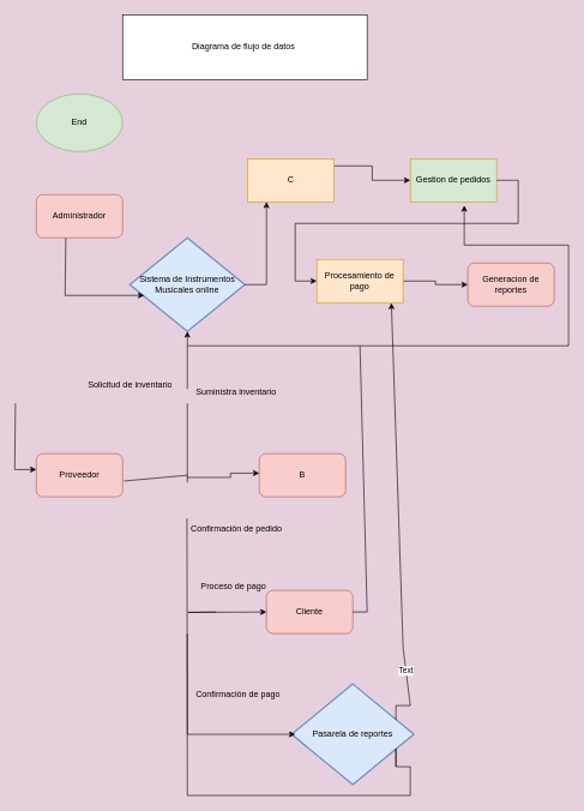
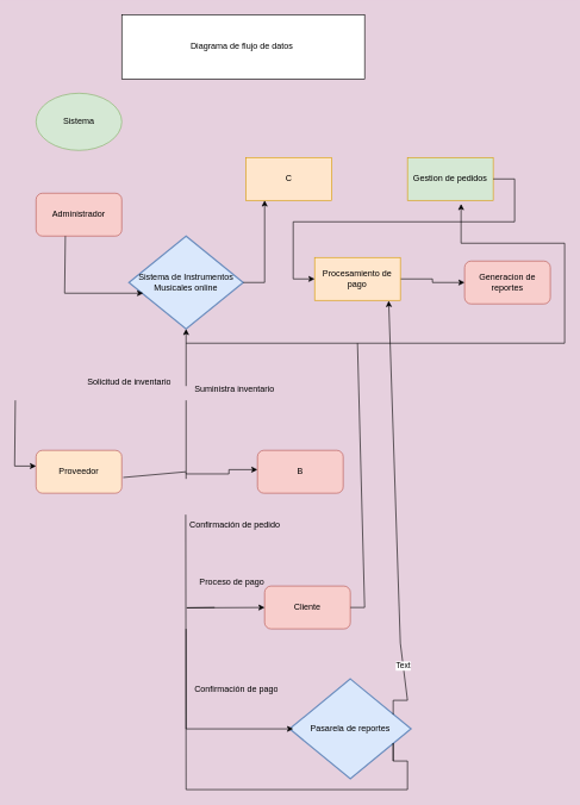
  <mxCell id="0" value="" />
  <mxCell id="1" parent="0" />
- <mxCell id="2" value="End" style="ellipse;whiteSpace=wrap;html=1;fillColor=#d5e8d4;strokeColor=#82b366;" parent="1" vertex="1"><mxGeometry x="50" y="130" width="120" height="80" as="geometry" /></mxCell>
+ <mxCell id="2" value="Sistema" style="ellipse;whiteSpace=wrap;html=1;fillColor=#d5e8d4;strokeColor=#82b366;" parent="1" vertex="1"><mxGeometry x="50" y="130" width="120" height="80" as="geometry" /></mxCell>
  <mxCell id="3" value="Sistema de Instrumentos Musicales online" style="strokeWidth=2;html=1;shape=mxgraph.flowchart.decision;whiteSpace=wrap;fillColor=#dae8fc;strokeColor=#6c8ebf;" parent="1" vertex="1"><mxGeometry x="180" y="330" width="160" height="130" as="geometry" /></mxCell>
  <mxCell id="4" value="Pasarela de reportes" style="strokeWidth=2;html=1;shape=mxgraph.flowchart.decision;whiteSpace=wrap;fillColor=#dae8fc;strokeColor=#6c8ebf;" parent="1" vertex="1"><mxGeometry x="405" y="950" width="170" height="140" as="geometry" /></mxCell>
- <mxCell id="5" value="" style="edgeStyle=orthogonalEdgeStyle;rounded=0;orthogonalLoop=1;jettySize=auto;html=1;" edge="1" parent="1" source="6" target="7"><mxGeometry relative="1" as="geometry"><Array as="points"><mxPoint x="517" y="230" /><mxPoint x="517" y="250" /></Array></mxGeometry></mxCell>
  <mxCell id="6" value="C" style="rounded=0;whiteSpace=wrap;html=1;fillColor=#ffe6cc;strokeColor=#d79b00;" parent="1" vertex="1"><mxGeometry x="344" y="220" width="120" height="60" as="geometry" /></mxCell>
  <mxCell id="7" value="Gestion de pedidos" style="rounded=0;whiteSpace=wrap;html=1;fillColor=#d5e8d4;strokeColor=#d79b00;" parent="1" vertex="1"><mxGeometry x="570" y="220" width="120" height="60" as="geometry" /></mxCell>
  <mxCell id="8" value="" style="edgeStyle=orthogonalEdgeStyle;rounded=0;orthogonalLoop=1;jettySize=auto;html=1;" edge="1" parent="1" source="9" target="15"><mxGeometry relative="1" as="geometry" /></mxCell>
  <mxCell id="9" value="Procesamiento de pago" style="rounded=0;whiteSpace=wrap;html=1;fillColor=#ffe6cc;strokeColor=#d79b00;" parent="1" vertex="1"><mxGeometry x="440" y="360" width="120" height="60" as="geometry" /></mxCell>
  <mxCell id="10" value="Administrador" style="rounded=1;whiteSpace=wrap;html=1;fillColor=#f8cecc;strokeColor=#b85450;" parent="1" vertex="1"><mxGeometry x="50" y="270" width="120" height="60" as="geometry" /></mxCell>
- <mxCell id="11" value="Proveedor" style="rounded=1;whiteSpace=wrap;html=1;fillColor=#f8cecc;strokeColor=#b85450;" parent="1" vertex="1"><mxGeometry x="50" y="630" width="120" height="60" as="geometry" /></mxCell>
+ <mxCell id="11" value="Proveedor" style="rounded=1;whiteSpace=wrap;html=1;fillColor=#ffe6cc;strokeColor=#b85450;" parent="1" vertex="1"><mxGeometry x="50" y="630" width="120" height="60" as="geometry" /></mxCell>
  <mxCell id="12" value="Cliente" style="rounded=1;whiteSpace=wrap;html=1;fillColor=#f8cecc;strokeColor=#b85450;" parent="1" vertex="1"><mxGeometry x="370" y="820" width="120" height="60" as="geometry" /></mxCell>
  <mxCell id="13" value="" style="edgeStyle=orthogonalEdgeStyle;rounded=0;orthogonalLoop=1;jettySize=auto;html=1;entryX=0;entryY=0.25;entryDx=0;entryDy=0;" edge="1" parent="1"><mxGeometry relative="1" as="geometry"><mxPoint x="260" y="662" as="sourcePoint" /><mxPoint x="360" y="657" as="targetPoint" /><Array as="points"><mxPoint x="260" y="663" /><mxPoint x="320" y="663" /><mxPoint x="320" y="657" /></Array></mxGeometry></mxCell>
  <mxCell id="14" value="B" style="rounded=1;whiteSpace=wrap;html=1;fillColor=#f8cecc;strokeColor=#b85450;" parent="1" vertex="1"><mxGeometry x="360" y="630" width="120" height="60" as="geometry" /></mxCell>
  <mxCell id="15" value="Generacion de reportes" style="rounded=1;whiteSpace=wrap;html=1;fillColor=#f8cecc;strokeColor=#b85450;" parent="1" vertex="1"><mxGeometry x="650" y="365" width="120" height="60" as="geometry" /></mxCell>
  <mxCell id="16" value="" style="endArrow=classic;html=1;rounded=0;exitX=0.342;exitY=1;exitDx=0;exitDy=0;exitPerimeter=0;" parent="1" source="10" edge="1"><mxGeometry relative="1" as="geometry"><mxPoint x="40" y="410" as="sourcePoint" /><mxPoint x="200" y="410" as="targetPoint" /><Array as="points"><mxPoint x="90" y="410" /></Array></mxGeometry></mxCell>
  <mxCell id="17" value="" style="endArrow=classic;html=1;rounded=0;exitX=1;exitY=0.5;exitDx=0;exitDy=0;exitPerimeter=0;" parent="1" source="3" edge="1"><mxGeometry relative="1" as="geometry"><mxPoint x="101" y="340" as="sourcePoint" /><mxPoint x="370" y="280" as="targetPoint" /><Array as="points"><mxPoint x="370" y="395" /></Array></mxGeometry></mxCell>
  <mxCell id="18" value="" style="endArrow=classic;html=1;rounded=0;exitX=1;exitY=0.5;exitDx=0;exitDy=0;entryX=0;entryY=0.5;entryDx=0;entryDy=0;" edge="1" parent="1" source="7" target="9"><mxGeometry relative="1" as="geometry"><mxPoint x="101" y="340" as="sourcePoint" /><mxPoint x="460" y="350" as="targetPoint" /><Array as="points"><mxPoint x="690" y="250" /><mxPoint x="720" y="250" /><mxPoint x="720" y="310" /><mxPoint x="410" y="310" /><mxPoint x="410" y="390" /></Array></mxGeometry></mxCell>
  <mxCell id="19" value="" style="edgeStyle=orthogonalEdgeStyle;rounded=0;orthogonalLoop=1;jettySize=auto;html=1;entryX=0.625;entryY=1.083;entryDx=0;entryDy=0;entryPerimeter=0;" edge="1" parent="1" target="7"><mxGeometry relative="1" as="geometry"><mxPoint x="260" y="480" as="sourcePoint" /><mxPoint x="620" y="470" as="targetPoint" /><Array as="points"><mxPoint x="790" y="480" /><mxPoint x="790" y="340" /><mxPoint x="645" y="340" /></Array></mxGeometry></mxCell>
  <mxCell id="20" value="" style="endArrow=classic;html=1;rounded=0;entryX=0.5;entryY=1;entryDx=0;entryDy=0;entryPerimeter=0;" edge="1" parent="1" target="3"><mxGeometry relative="1" as="geometry"><mxPoint x="260" y="540" as="sourcePoint" /><mxPoint x="260" y="540" as="targetPoint" /><Array as="points" /></mxGeometry></mxCell>
  <mxCell id="21" value="" style="endArrow=classic;html=1;rounded=0;" edge="1" parent="1"><mxGeometry relative="1" as="geometry"><mxPoint x="300" y="850" as="sourcePoint" /><mxPoint x="370" y="850" as="targetPoint" /><Array as="points"><mxPoint x="261" y="850.5" /></Array></mxGeometry></mxCell>
  <mxCell id="22" value="&lt;h1 style=&quot;margin-top: 0px;&quot;&gt;&lt;span style=&quot;font-weight: normal;&quot;&gt;&lt;font style=&quot;font-size: 12px;&quot;&gt;Solicitud de inventario&lt;/font&gt;&lt;/span&gt;&lt;/h1&gt;" style="text;html=1;whiteSpace=wrap;overflow=hidden;rounded=0;" vertex="1" parent="1"><mxGeometry x="120" y="510" width="130" height="40" as="geometry" /></mxCell>
  <mxCell id="23" value="&lt;h1 style=&quot;margin-top: 0px;&quot;&gt;&lt;span style=&quot;font-weight: normal;&quot;&gt;&lt;font style=&quot;font-size: 12px;&quot;&gt;Suministra inventario&lt;/font&gt;&lt;/span&gt;&lt;/h1&gt;" style="text;html=1;whiteSpace=wrap;overflow=hidden;rounded=0;" vertex="1" parent="1"><mxGeometry x="270" y="520" width="120" height="30" as="geometry" /></mxCell>
  <mxCell id="24" value="" style="endArrow=classic;html=1;rounded=0;exitX=0.342;exitY=1;exitDx=0;exitDy=0;exitPerimeter=0;entryX=0;entryY=0.367;entryDx=0;entryDy=0;entryPerimeter=0;" edge="1" parent="1" target="11"><mxGeometry relative="1" as="geometry"><mxPoint x="21" y="560" as="sourcePoint" /><mxPoint x="20" y="660" as="targetPoint" /><Array as="points"><mxPoint x="20" y="652" /></Array></mxGeometry></mxCell>
  <mxCell id="25" value="" style="endArrow=none;html=1;rounded=0;" edge="1" parent="1"><mxGeometry width="50" height="50" relative="1" as="geometry"><mxPoint x="260" y="670" as="sourcePoint" /><mxPoint x="260" y="560" as="targetPoint" /></mxGeometry></mxCell>
  <mxCell id="26" value="" style="endArrow=none;html=1;rounded=0;entryX=1.017;entryY=0.633;entryDx=0;entryDy=0;entryPerimeter=0;" edge="1" parent="1" target="11"><mxGeometry width="50" height="50" relative="1" as="geometry"><mxPoint x="260" y="660" as="sourcePoint" /><mxPoint x="230" y="605" as="targetPoint" /></mxGeometry></mxCell>
  <mxCell id="27" value="&lt;h1 style=&quot;margin-top: 0px;&quot;&gt;&lt;span style=&quot;font-size: 12px; font-weight: 400;&quot;&gt;Confirmación de pedido&lt;/span&gt;&lt;/h1&gt;" style="text;html=1;whiteSpace=wrap;overflow=hidden;rounded=0;" vertex="1" parent="1"><mxGeometry x="263" y="710" width="134" height="40" as="geometry" /></mxCell>
  <mxCell id="28" value="&lt;h1 style=&quot;margin-top: 0px;&quot;&gt;&lt;span style=&quot;font-size: 12px; font-weight: 400;&quot;&gt;Proceso de pago&lt;/span&gt;&lt;/h1&gt;" style="text;html=1;whiteSpace=wrap;overflow=hidden;rounded=0;" vertex="1" parent="1"><mxGeometry x="277" y="790" width="134" height="40" as="geometry" /></mxCell>
  <mxCell id="29" value="" style="endArrow=none;html=1;rounded=0;" edge="1" parent="1"><mxGeometry width="50" height="50" relative="1" as="geometry"><mxPoint x="550" y="1065" as="sourcePoint" /><mxPoint x="259.5" y="720" as="targetPoint" /><Array as="points"><mxPoint x="550" y="1040" /><mxPoint x="550" y="1065" /><mxPoint x="570" y="1065" /><mxPoint x="570" y="1105" /><mxPoint x="260" y="1105" /></Array></mxGeometry></mxCell>
  <mxCell id="30" value="" style="endArrow=none;html=1;rounded=0;exitX=1;exitY=0.5;exitDx=0;exitDy=0;" edge="1" parent="1" source="12"><mxGeometry width="50" height="50" relative="1" as="geometry"><mxPoint x="500" y="850" as="sourcePoint" /><mxPoint x="500" y="480" as="targetPoint" /><Array as="points"><mxPoint x="510" y="850" /></Array></mxGeometry></mxCell>
  <mxCell id="31" value="" style="endArrow=classic;html=1;rounded=0;" edge="1" parent="1"><mxGeometry relative="1" as="geometry"><mxPoint x="260" y="880" as="sourcePoint" /><mxPoint x="410" y="1020" as="targetPoint" /><Array as="points"><mxPoint x="260" y="1020" /></Array></mxGeometry></mxCell>
  <mxCell id="32" value="" style="endArrow=none;html=1;rounded=0;" edge="1" parent="1"><mxGeometry width="50" height="50" relative="1" as="geometry"><mxPoint x="550" y="1000" as="sourcePoint" /><mxPoint x="560" y="900" as="targetPoint" /><Array as="points"><mxPoint x="550" y="980" /><mxPoint x="570" y="980" /></Array></mxGeometry></mxCell>
  <mxCell id="33" value="Text" style="edgeLabel;html=1;align=center;verticalAlign=middle;resizable=0;points=[];" vertex="1" connectable="0" parent="32"><mxGeometry x="0.483" relative="1" as="geometry"><mxPoint as="offset" /></mxGeometry></mxCell>
  <mxCell id="34" value="&lt;h1 style=&quot;margin-top: 0px;&quot;&gt;&lt;span style=&quot;font-size: 12px; font-weight: 400;&quot;&gt;Confirmación de pago&lt;/span&gt;&lt;/h1&gt;" style="text;html=1;whiteSpace=wrap;overflow=hidden;rounded=0;" vertex="1" parent="1"><mxGeometry x="270" y="940" width="134" height="40" as="geometry" /></mxCell>
  <mxCell id="35" value="" style="endArrow=classic;html=1;rounded=0;entryX=0.864;entryY=1.011;entryDx=0;entryDy=0;entryPerimeter=0;" edge="1" parent="1" target="9"><mxGeometry width="50" height="50" relative="1" as="geometry"><mxPoint x="560" y="900" as="sourcePoint" /><mxPoint x="580" y="810" as="targetPoint" /></mxGeometry></mxCell>
  <mxCell id="36" value="&lt;font face=&quot;Helvetica&quot; style=&quot;font-size: 12px;&quot;&gt;Diagrama de flujo de datos&amp;nbsp;&lt;/font&gt;" style="rounded=0;whiteSpace=wrap;html=1;" vertex="1" parent="1"><mxGeometry x="170" y="20" width="340" height="90" as="geometry" /></mxCell>
